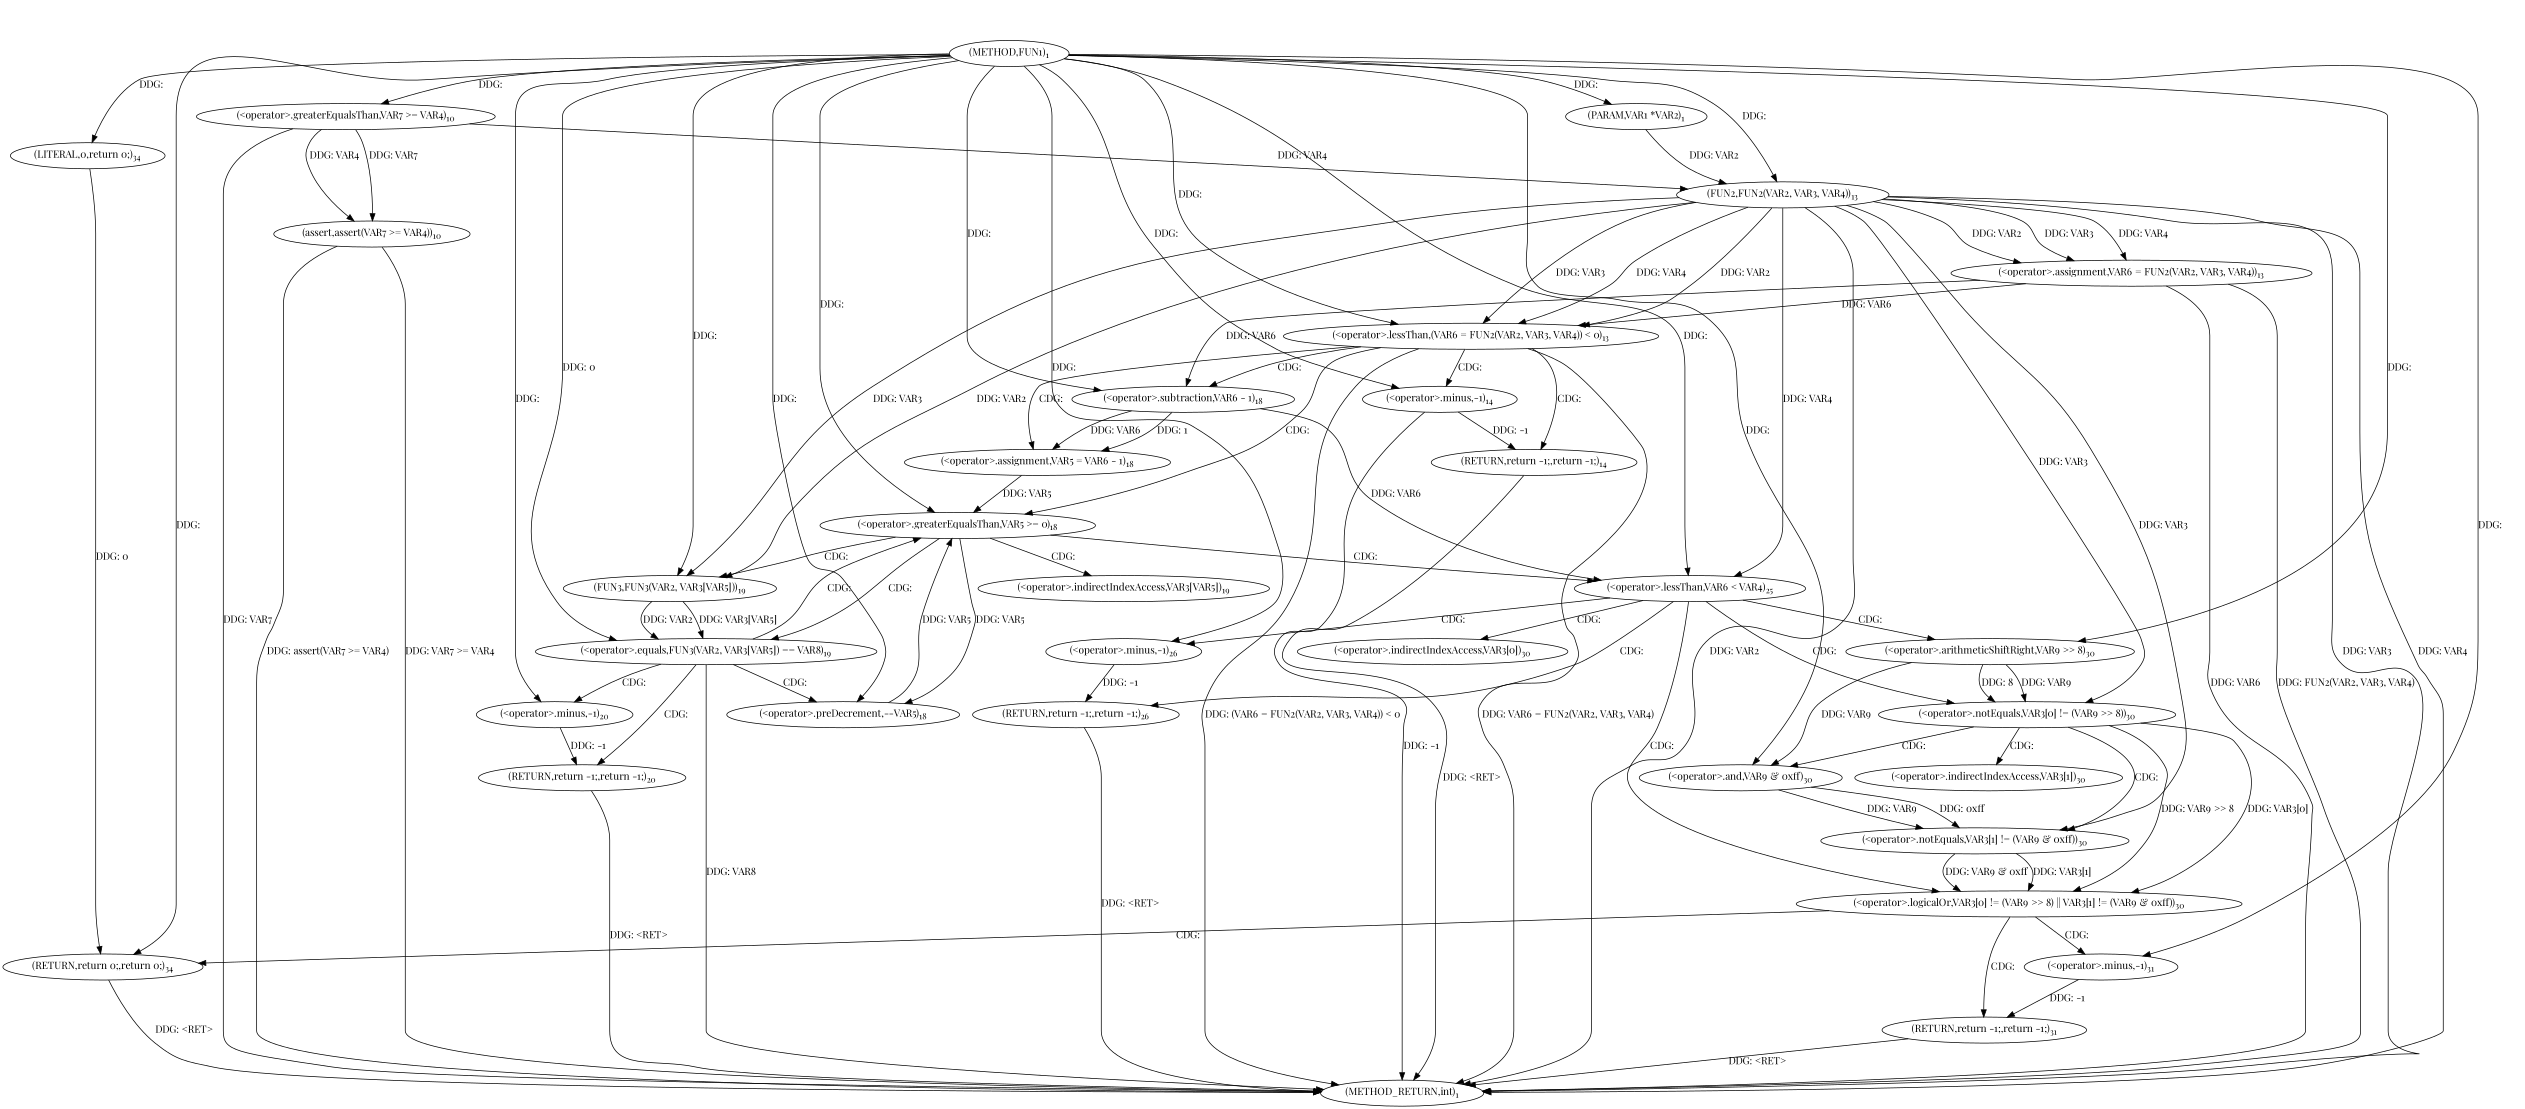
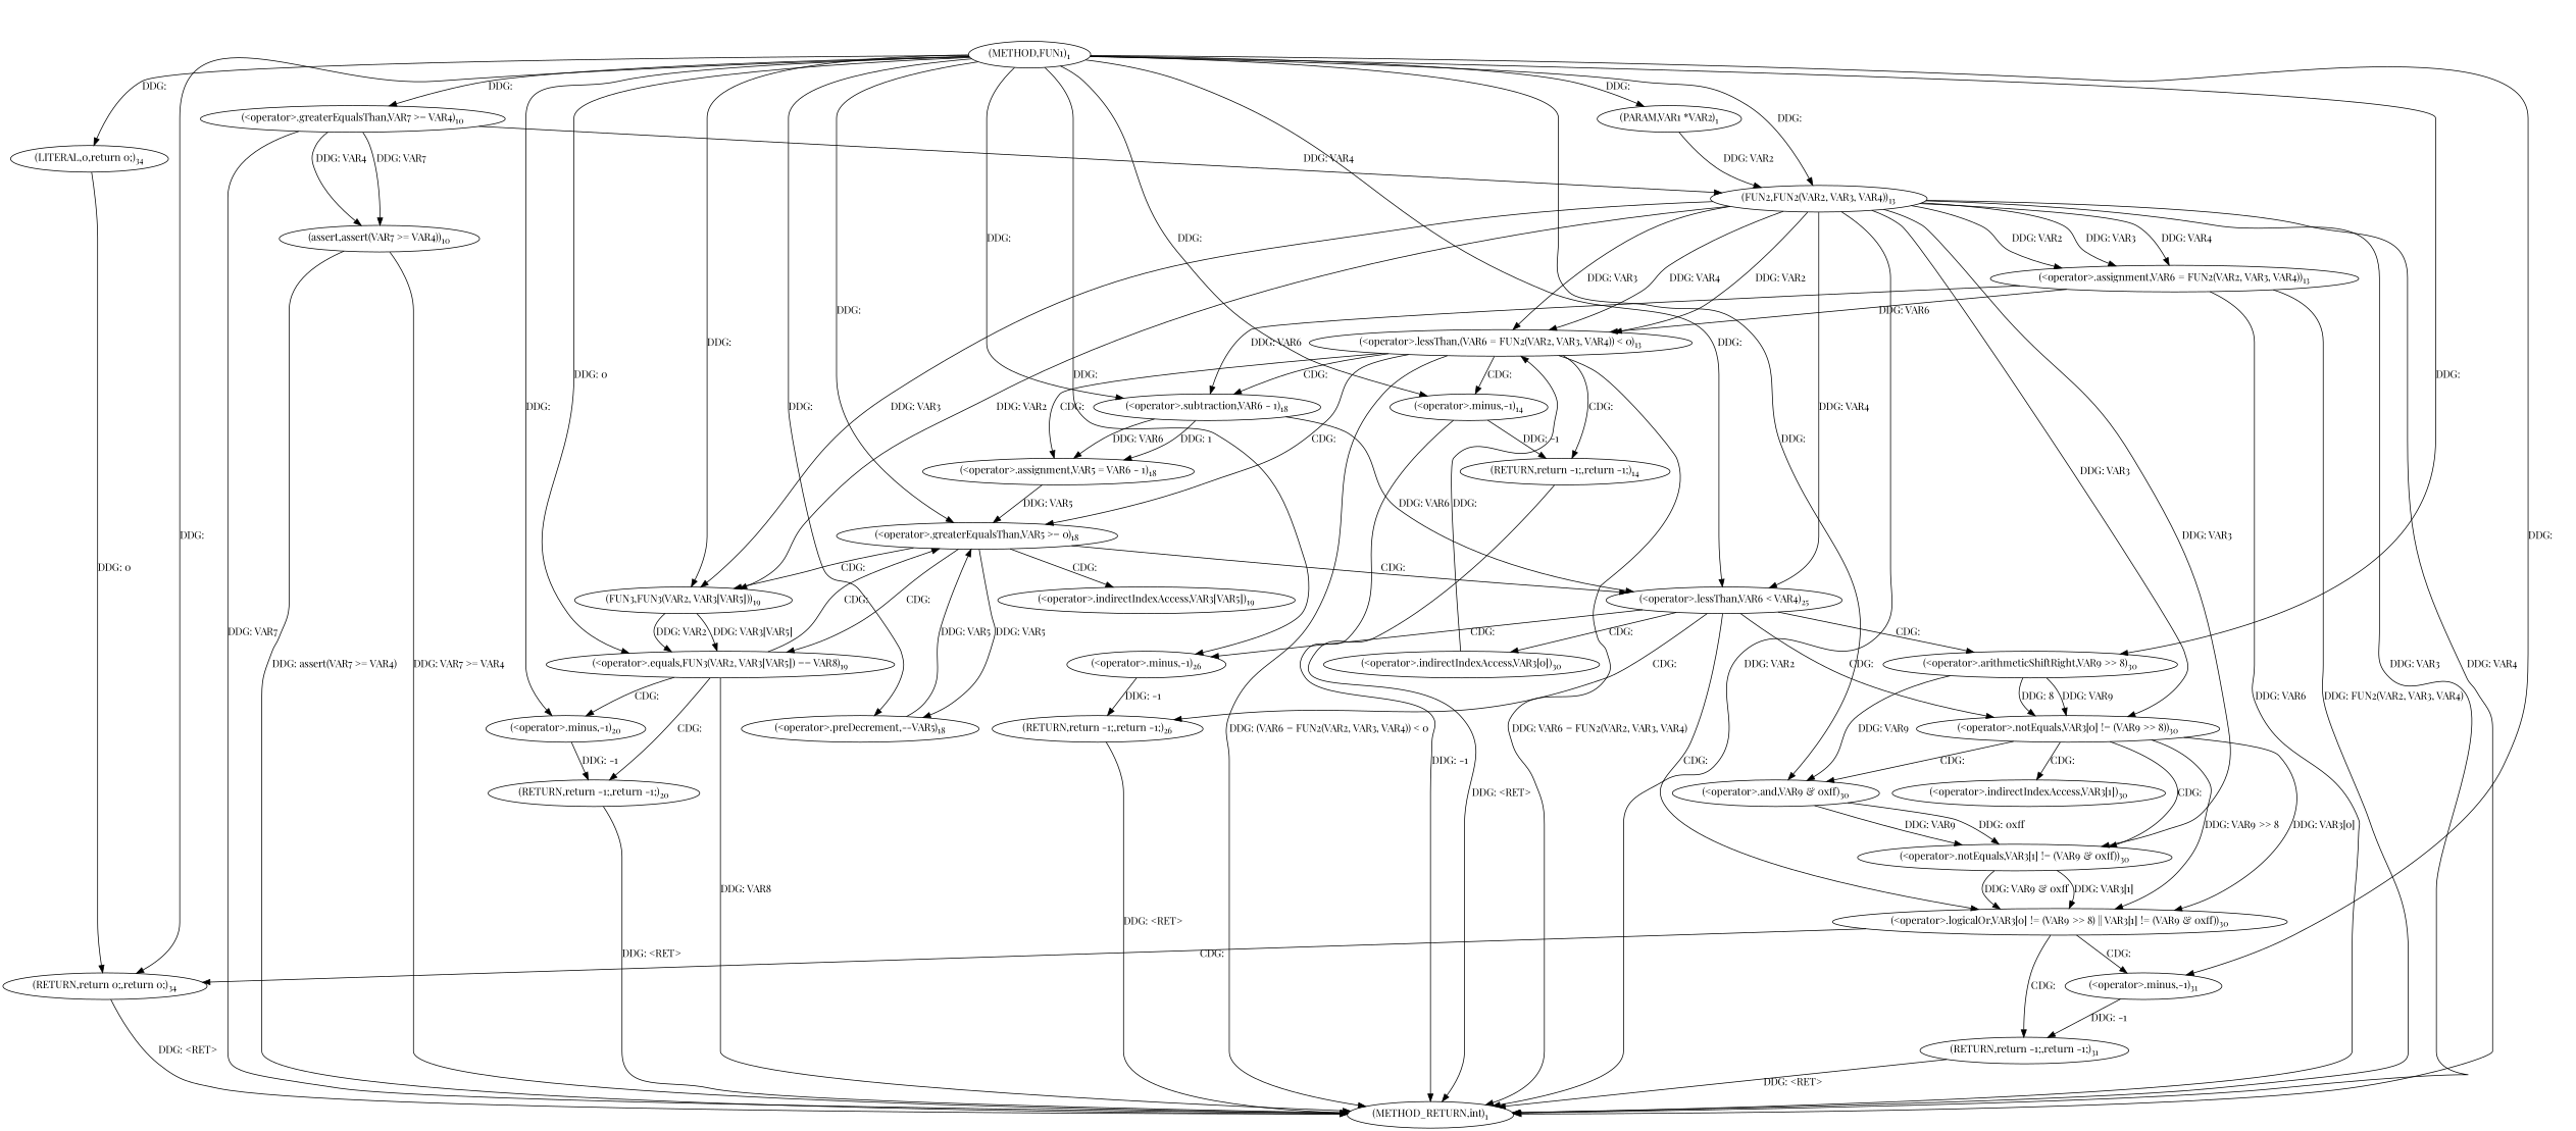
  digraph {
    fontname="Playfair Display"
    node [fontname="Playfair Display"]
    edge [fontname="Playfair Display"]
    n1 [label=<(METHOD,FUN1)<SUB>1</SUB>>]
    n2 [label=<(PARAM,VAR1 *VAR2)<SUB>1</SUB>>]
    n3 [label=<(RETURN,return 0;,return 0;)<SUB>34</SUB>>]
    n4 [label=<(&lt;operator&gt;.lessThan,(VAR6 = FUN2(VAR2, VAR3, VAR4)) &lt; 0)<SUB>13</SUB>>]
    n5 [label=<(&lt;operator&gt;.greaterEqualsThan,VAR5 &gt;= 0)<SUB>18</SUB>>]
    n6 [label=<(&lt;operator&gt;.preDecrement,--VAR5)<SUB>18</SUB>>]
    n7 [label=<(&lt;operator&gt;.lessThan,VAR6 &lt; VAR4)<SUB>25</SUB>>]
    n8 [label=<(LITERAL,0,return 0;)<SUB>34</SUB>>]
    n9 [label=<(&lt;operator&gt;.greaterEqualsThan,VAR7 &gt;= VAR4)<SUB>10</SUB>>]
    n10 [label=<(&lt;operator&gt;.minus,-1)<SUB>14</SUB>>]
    n11 [label=<(&lt;operator&gt;.equals,FUN3(VAR2, VAR3[VAR5]) == VAR8)<SUB>19</SUB>>]
    n12 [label=<(&lt;operator&gt;.minus,-1)<SUB>26</SUB>>]
    n13 [label=<(&lt;operator&gt;.minus,-1)<SUB>31</SUB>>]
    n14 [label=<(FUN2,FUN2(VAR2, VAR3, VAR4))<SUB>13</SUB>>]
    n15 [label=<(&lt;operator&gt;.subtraction,VAR6 - 1)<SUB>18</SUB>>]
    n16 [label=<(&lt;operator&gt;.arithmeticShiftRight,VAR9 &gt;&gt; 8)<SUB>30</SUB>>]
    n17 [label=<(&lt;operator&gt;.and,VAR9 &amp; 0xff)<SUB>30</SUB>>]
    n18 [label=<(FUN3,FUN3(VAR2, VAR3[VAR5]))<SUB>19</SUB>>]
    n19 [label=<(&lt;operator&gt;.minus,-1)<SUB>20</SUB>>]
    n20 [label=<(METHOD_RETURN,int)<SUB>1</SUB>>]
    n21 [label=<(RETURN,return -1;,return -1;)<SUB>14</SUB>>]
    n22 [label=<(&lt;operator&gt;.assignment,VAR5 = VAR6 - 1)<SUB>18</SUB>>]
    n23 [label=<(&lt;operator&gt;.indirectIndexAccess,VAR3[VAR5])<SUB>19</SUB>>]
    n24 [label=<(&lt;operator&gt;.logicalOr,VAR3[0] != (VAR9 &gt;&gt; 8) || VAR3[1] != (VAR9 &amp; 0xff))<SUB>30</SUB>>]
    n25 [label=<(RETURN,return -1;,return -1;)<SUB>26</SUB>>]
    n26 [label=<(&lt;operator&gt;.notEquals,VAR3[0] != (VAR9 &gt;&gt; 8))<SUB>30</SUB>>]
    n27 [label=<(&lt;operator&gt;.indirectIndexAccess,VAR3[0])<SUB>30</SUB>>]
    n28 [label=<(assert,assert(VAR7 &gt;= VAR4))<SUB>10</SUB>>]
    n29 [label=<(RETURN,return -1;,return -1;)<SUB>20</SUB>>]
    n30 [label=<(RETURN,return -1;,return -1;)<SUB>31</SUB>>]
    n31 [label=<(&lt;operator&gt;.assignment,VAR6 = FUN2(VAR2, VAR3, VAR4))<SUB>13</SUB>>]
    n32 [label=<(&lt;operator&gt;.notEquals,VAR3[1] != (VAR9 &amp; 0xff))<SUB>30</SUB>>]
    n33 [label=<(&lt;operator&gt;.indirectIndexAccess,VAR3[1])<SUB>30</SUB>>]
    n1 -> n2 [label="DDG: "]
    n1 -> n3 [label="DDG: "]
-   n1 -> n4 [label="DDG: "]
+   n27 -> n4 [label="DDG: "]
    n1 -> n5 [label="DDG: "]
    n1 -> n6 [label="DDG: "]
    n1 -> n7 [label="DDG: "]
    n1 -> n8 [label="DDG: "]
    n1 -> n9 [label="DDG: "]
    n1 -> n10 [label="DDG: "]
    n1 -> n11 [label="DDG: 0"]
    n1 -> n12 [label="DDG: "]
    n1 -> n13 [label="DDG: "]
    n1 -> n14 [label="DDG: "]
    n1 -> n15 [label="DDG: "]
    n1 -> n16 [label="DDG: "]
    n1 -> n17 [label="DDG: "]
    n1 -> n18 [label="DDG: "]
    n1 -> n19 [label="DDG: "]
    n2 -> n14 [label="DDG: VAR2"]
    n3 -> n20 [label="DDG: &lt;RET&gt;"]
    n4 -> n5 [label="CDG: "]
    n4 -> n10 [label="CDG: "]
    n4 -> n15 [label="CDG: "]
    n4 -> n20 [label="DDG: VAR6 = FUN2(VAR2, VAR3, VAR4)"]
    n4 -> n20 [label="DDG: (VAR6 = FUN2(VAR2, VAR3, VAR4)) &lt; 0"]
    n4 -> n21 [label="CDG: "]
    n4 -> n22 [label="CDG: "]
    n5 -> n6 [label="DDG: VAR5"]
    n5 -> n7 [label="CDG: "]
    n5 -> n11 [label="CDG: "]
    n5 -> n18 [label="CDG: "]
    n5 -> n23 [label="CDG: "]
    n6 -> n5 [label="DDG: VAR5"]
    n7 -> n12 [label="CDG: "]
    n7 -> n16 [label="CDG: "]
    n7 -> n24 [label="CDG: "]
    n7 -> n25 [label="CDG: "]
    n7 -> n26 [label="CDG: "]
    n7 -> n27 [label="CDG: "]
    n8 -> n3 [label="DDG: 0"]
    n9 -> n14 [label="DDG: VAR4"]
    n9 -> n20 [label="DDG: VAR7"]
    n9 -> n28 [label="DDG: VAR7"]
    n9 -> n28 [label="DDG: VAR4"]
    n10 -> n20 [label="DDG: -1"]
    n10 -> n21 [label="DDG: -1"]
    n11 -> n5 [label="CDG: "]
-   n11 -> n6 [label="CDG: "]
    n11 -> n19 [label="CDG: "]
    n11 -> n20 [label="DDG: VAR8"]
    n11 -> n29 [label="CDG: "]
    n12 -> n25 [label="DDG: -1"]
    n13 -> n30 [label="DDG: -1"]
    n14 -> n4 [label="DDG: VAR2"]
    n14 -> n4 [label="DDG: VAR3"]
    n14 -> n4 [label="DDG: VAR4"]
    n14 -> n7 [label="DDG: VAR4"]
    n14 -> n18 [label="DDG: VAR2"]
    n14 -> n18 [label="DDG: VAR3"]
    n14 -> n20 [label="DDG: VAR2"]
    n14 -> n20 [label="DDG: VAR3"]
    n14 -> n20 [label="DDG: VAR4"]
    n14 -> n26 [label="DDG: VAR3"]
    n14 -> n31 [label="DDG: VAR2"]
    n14 -> n31 [label="DDG: VAR3"]
    n14 -> n31 [label="DDG: VAR4"]
    n14 -> n32 [label="DDG: VAR3"]
    n15 -> n7 [label="DDG: VAR6"]
    n15 -> n22 [label="DDG: VAR6"]
    n15 -> n22 [label="DDG: 1"]
    n16 -> n17 [label="DDG: VAR9"]
    n16 -> n26 [label="DDG: VAR9"]
    n16 -> n26 [label="DDG: 8"]
    n17 -> n32 [label="DDG: VAR9"]
    n17 -> n32 [label="DDG: 0xff"]
    n18 -> n11 [label="DDG: VAR2"]
    n18 -> n11 [label="DDG: VAR3[VAR5]"]
    n19 -> n29 [label="DDG: -1"]
    n21 -> n20 [label="DDG: &lt;RET&gt;"]
    n22 -> n5 [label="DDG: VAR5"]
    n24 -> n3 [label="CDG: "]
    n24 -> n13 [label="CDG: "]
    n24 -> n30 [label="CDG: "]
    n25 -> n20 [label="DDG: &lt;RET&gt;"]
    n26 -> n17 [label="CDG: "]
    n26 -> n24 [label="DDG: VAR3[0]"]
    n26 -> n24 [label="DDG: VAR9 &gt;&gt; 8"]
    n26 -> n32 [label="CDG: "]
    n26 -> n33 [label="CDG: "]
    n28 -> n20 [label="DDG: VAR7 &gt;= VAR4"]
    n28 -> n20 [label="DDG: assert(VAR7 &gt;= VAR4)"]
    n29 -> n20 [label="DDG: &lt;RET&gt;"]
    n30 -> n20 [label="DDG: &lt;RET&gt;"]
    n31 -> n4 [label="DDG: VAR6"]
    n31 -> n15 [label="DDG: VAR6"]
    n31 -> n20 [label="DDG: VAR6"]
    n31 -> n20 [label="DDG: FUN2(VAR2, VAR3, VAR4)"]
    n32 -> n24 [label="DDG: VAR3[1]"]
    n32 -> n24 [label="DDG: VAR9 &amp; 0xff"]
  }
